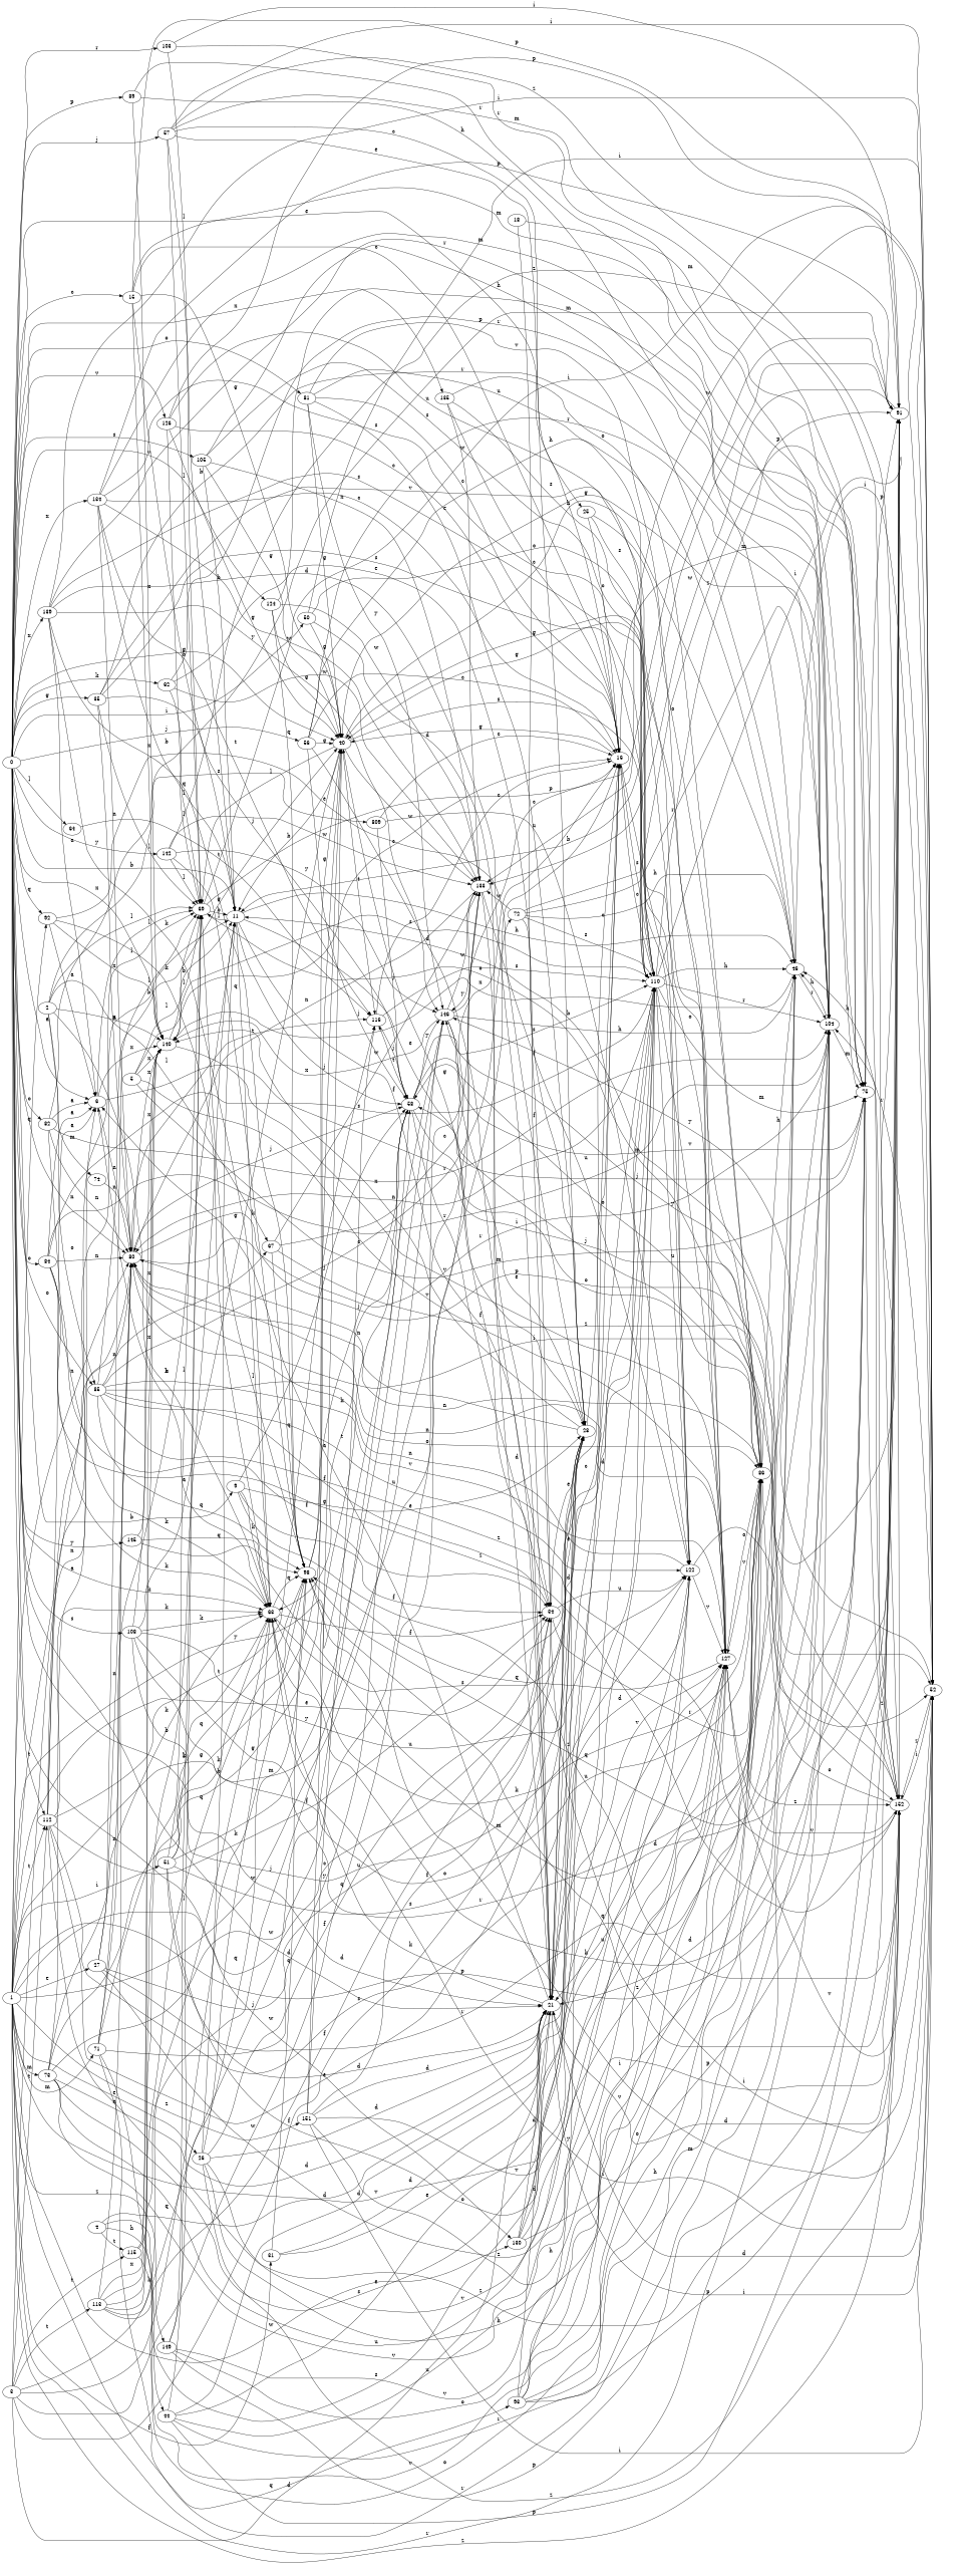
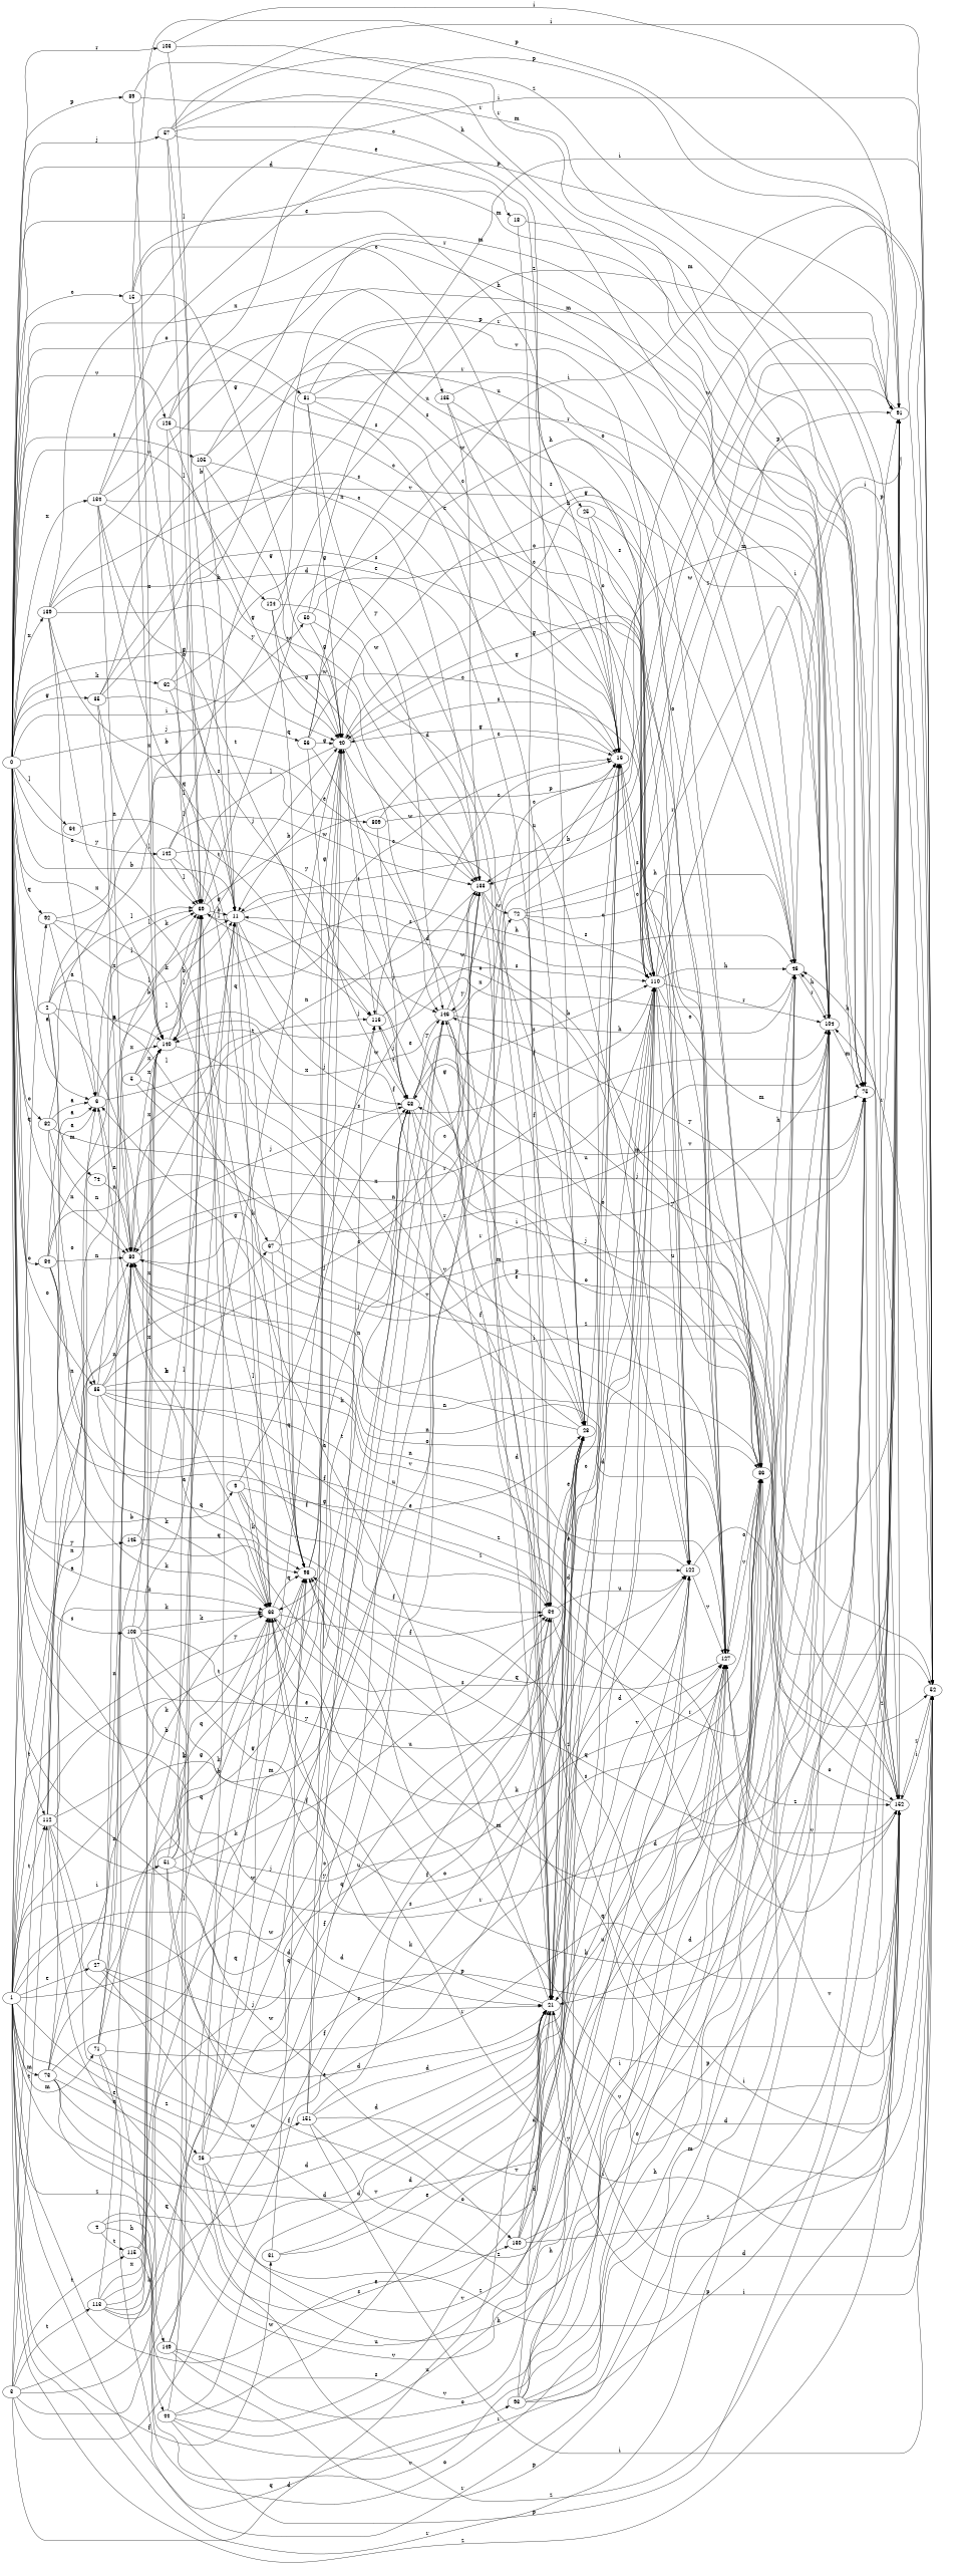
  strict digraph {
    rankdir=LR
    0
    6
    9
    11
    15
    18
    21
    25
    35
    40
    50
    56
    57
    62
    63
    64
    80
    81
    82
    84
    85
    89
    92
    103
    105
    108
    112
    122
    124
    126
    130
    134
    135
    139
    140
    142
    145
    69
    52
    28
    152
    34
    58
    46
    16
    91
    75
    127
    110
    86
    104
    133
    116
    98
    146
    1
    26
    27
    31
    51
    67
    71
    72
    73
    93
    149
    151
    2
    74
    n70 [label=809]
    3
    113
    115
    4
    44
    5
    0 -> 6 [label=a]
    0 -> 9 [label=b]
    0 -> 11 [label=b]
    0 -> 15 [label=c]
+   0 -> 18 [label=d]
    0 -> 21 [label=d]
    0 -> 25 [label=e]
    0 -> 35 [label=g]
    0 -> 40 [label=g]
    0 -> 50 [label=i]
    0 -> 56 [label=j]
    0 -> 57 [label=j]
    0 -> 62 [label=k]
    0 -> 63 [label=k]
    0 -> 64 [label=l]
    0 -> 80 [label=n]
    0 -> 81 [label=o]
    0 -> 82 [label=o]
    0 -> 84 [label=o]
    0 -> 85 [label=o]
    0 -> 89 [label=p]
    0 -> 92 [label=q]
    0 -> 103 [label=r]
    0 -> 105 [label=s]
    0 -> 108 [label=s]
    0 -> 112 [label=t]
    0 -> 122 [label=u]
    0 -> 124 [label=v]
    0 -> 126 [label=v]
    0 -> 130 [label=w]
    0 -> 134 [label=x]
    0 -> 135 [label=x]
    0 -> 139 [label=x]
    0 -> 140 [label=x]
    0 -> 142 [label=y]
    0 -> 145 [label=y]
    6 -> 80 [label=n]
    6 -> 140 [label=x]
    6 -> 69 [label=l]
    6 -> 52 [label=i]
    9 -> 63 [label=k]
    9 -> 28 [label=e]
    9 -> 152 [label=z]
    9 -> 34 [label=f]
    9 -> 58 [label=j]
    11 -> 63 [label=k]
    11 -> 69 [label=l]
    11 -> 28 [label=e]
    11 -> 34 [label=f]
    11 -> 58 [label=j]
    11 -> 46 [label=h]
    15 -> 11 [label=b]
    15 -> 40 [label=g]
    15 -> 140 [label=x]
    15 -> 16 [label=c]
    15 -> 91 [label=p]
    15 -> 75 [label=m]
    18 -> 34 [label=f]
    18 -> 75 [label=m]
    21 -> 6 [label=a]
    21 -> 40 [label=g]
    21 -> 63 [label=k]
    21 -> 52 [label=i]
    21 -> 28 [label=e]
    21 -> 16 [label=c]
    21 -> 127 [label=v]
    25 -> 16 [label=c]
    25 -> 110 [label=s]
    25 -> 86 [label=o]
    35 -> 80 [label=n]
    35 -> 69 [label=l]
    35 -> 58 [label=j]
    35 -> 127 [label=v]
    35 -> 110 [label=s]
    35 -> 104 [label=r]
    40 -> 11 [label=b]
    40 -> 69 [label=l]
    40 -> 46 [label=h]
    40 -> 110 [label=s]
    40 -> 133 [label=w]
    40 -> 116 [label=t]
    50 -> 21 [label=d]
    50 -> 40 [label=g]
    50 -> 52 [label=i]
    50 -> 86 [label=o]
    56 -> 21 [label=d]
    56 -> 40 [label=g]
    56 -> 58 [label=j]
    56 -> 46 [label=h]
    56 -> 16 [label=c]
    56 -> 104 [label=r]
    57 -> 11 [label=b]
    57 -> 69 [label=l]
    57 -> 52 [label=i]
    57 -> 28 [label=e]
    57 -> 152 [label=z]
    57 -> 16 [label=c]
    57 -> 75 [label=m]
    62 -> 69 [label=l]
    62 -> 28 [label=e]
    62 -> 104 [label=r]
    62 -> 133 [label=w]
    63 -> 6 [label=a]
    63 -> 52 [label=i]
    63 -> 34 [label=f]
    63 -> 110 [label=s]
    63 -> 98 [label=q]
    64 -> 116 [label=t]
    80 -> 140 [label=x]
    80 -> 52 [label=i]
    80 -> 58 [label=j]
    80 -> 91 [label=p]
    80 -> 104 [label=r]
    80 -> 116 [label=t]
    81 -> 40 [label=g]
    81 -> 122 [label=u]
    81 -> 28 [label=e]
    81 -> 16 [label=c]
    81 -> 127 [label=v]
    81 -> 146 [label=y]
    82 -> 6 [label=a]
    82 -> 63 [label=k]
    82 -> 80 [label=n]
    82 -> 91 [label=p]
    82 -> 104 [label=r]
    84 -> 6 [label=a]
    84 -> 63 [label=k]
    84 -> 80 [label=n]
    84 -> 152 [label=z]
    84 -> 34 [label=f]
    84 -> 110 [label=s]
    84 -> 104 [label=r]
    85 -> 40 [label=g]
    85 -> 80 [label=n]
    85 -> 122 [label=u]
    85 -> 152 [label=z]
    85 -> 34 [label=f]
    85 -> 16 [label=c]
    85 -> 127 [label=v]
    85 -> 86 [label=o]
    85 -> 98 [label=q]
    89 -> 140 [label=x]
    89 -> 46 [label=h]
    89 -> 104 [label=r]
    92 -> 6 [label=a]
    92 -> 63 [label=k]
    92 -> 140 [label=x]
    92 -> 28 [label=e]
    103 -> 69 [label=l]
    103 -> 91 [label=i]
    103 -> 104 [label=r]
    105 -> 11 [label=b]
    105 -> 40 [label=g]
    105 -> 46 [label=h]
    105 -> 110 [label=s]
    105 -> 133 [label=x]
    108 -> 21 [label=d]
    108 -> 40 [label=g]
    108 -> 63 [label=k]
    108 -> 122 [label=u]
    108 -> 140 [label=x]
    108 -> 86 [label=o]
    108 -> 104 [label=r]
    112 -> 6 [label=a]
    112 -> 11 [label=b]
    112 -> 63 [label=k]
    112 -> 69 [label=l]
    112 -> 28 [label=e]
    112 -> 152 [label=z]
    112 -> 34 [label=f]
    112 -> 110 [label=s]
    112 -> 116 [label=t]
    122 -> 21 [label=d]
    122 -> 40 [label=g]
    122 -> 80 [label=n]
    122 -> 152 [label=z]
    122 -> 127 [label=v]
    124 -> 40 [label=g]
    124 -> 75 [label=m]
    124 -> 133 [label=w]
    124 -> 98 [label=q]
    126 -> 40 [label=g]
    126 -> 122 [label=u]
    126 -> 69 [label=l]
    126 -> 16 [label=c]
    126 -> 91 [label=p]
    130 -> 21 [label=d]
    130 -> 122 [label=u]
-   130 -> 86 [label=z]
+   130 -> 152 [label=z]
    130 -> 91 [label=p]
-   130 -> 110 [label=u]
+   130 -> 110 [label=s]
    134 -> 11 [label=b]
    134 -> 80 [label=n]
    134 -> 16 [label=c]
    134 -> 91 [label=p]
    134 -> 75 [label=m]
    134 -> 110 [label=s]
    134 -> 133 [label=w]
    134 -> 116 [label=t]
    135 -> 16 [label=c]
    135 -> 110 [label=s]
    135 -> 86 [label=o]
    135 -> 133 [label=w]
    139 -> 6 [label=a]
    139 -> 21 [label=d]
    139 -> 63 [label=k]
    139 -> 52 [label=i]
    139 -> 110 [label=s]
    139 -> 104 [label=r]
    139 -> 98 [label=q]
    139 -> 146 [label=y]
    140 -> 69 [label=l]
    140 -> 16 [label=c]
    140 -> 127 [label=v]
    140 -> 110 [label=s]
    142 -> 69 [label=l]
    142 -> 152 [label=z]
    142 -> 133 [label=w]
    142 -> 98 [label=q]
    142 -> 146 [label=y]
    145 -> 140 [label=x]
    145 -> 75 [label=m]
    145 -> 98 [label=q]
    69 -> 11 [label=b]
    69 -> 52 [label=i]
    69 -> 91 [label=p]
    69 -> 86 [label=o]
    52 -> 21 [label=d]
    52 -> 152 [label=z]
    52 -> 127 [label=v]
    52 -> 104 [label=r]
    52 -> 133 [label=w]
    52 -> 146 [label=y]
    28 -> 21 [label=d]
    28 -> 80 [label=n]
    28 -> 140 [label=x]
    28 -> 16 [label=c]
    152 -> 11 [label=b]
    152 -> 21 [label=d]
    152 -> 52 [label=i]
    152 -> 46 [label=h]
    152 -> 127 [label=v]
    152 -> 86 [label=o]
    152 -> 98 [label=q]
    152 -> 146 [label=y]
    34 -> 122 [label=u]
    34 -> 52 [label=i]
    34 -> 28 [label=e]
    34 -> 104 [label=r]
    58 -> 63 [label=k]
    58 -> 34 [label=f]
    58 -> 75 [label=m]
    58 -> 110 [label=s]
    58 -> 86 [label=o]
    58 -> 116 [label=t]
    58 -> 146 [label=y]
    46 -> 140 [label=x]
    46 -> 52 [label=i]
    46 -> 104 [label=r]
    16 -> 40 [label=g]
    16 -> 75 [label=m]
    16 -> 110 [label=s]
    16 -> 86 [label=o]
    91 -> 11 [label=b]
    91 -> 63 [label=k]
    91 -> 133 [label=w]
    75 -> 152 [label=z]
    75 -> 58 [label=j]
    75 -> 91 [label=p]
    75 -> 98 [label=q]
    127 -> 40 [label=g]
    127 -> 80 [label=n]
    127 -> 86 [label=o]
    127 -> 98 [label=q]
    110 -> 21 [label=d]
    110 -> 80 [label=n]
    110 -> 122 [label=u]
    110 -> 52 [label=i]
    110 -> 46 [label=h]
    110 -> 16 [label=c]
    110 -> 91 [label=p]
    110 -> 75 [label=m]
    110 -> 127 [label=v]
    110 -> 104 [label=r]
    86 -> 21 [label=d]
    86 -> 63 [label=k]
    86 -> 80 [label=n]
    86 -> 58 [label=j]
    86 -> 46 [label=h]
    86 -> 127 [label=v]
    104 -> 21 [label=d]
    104 -> 40 [label=g]
    104 -> 46 [label=h]
    104 -> 75 [label=m]
    133 -> 21 [label=d]
    133 -> 80 [label=n]
    133 -> 122 [label=u]
    133 -> 146 [label=y]
    116 -> 58 [label=j]
    116 -> 16 [label=c]
    116 -> 110 [label=s]
    98 -> 40 [label=g]
    98 -> 69 [label=l]
    98 -> 52 [label=i]
    98 -> 58 [label=j]
    146 -> 140 [label=x]
    146 -> 28 [label=e]
    146 -> 46 [label=h]
    146 -> 16 [label=c]
    146 -> 86 [label=o]
    146 -> 133 [label=w]
    1 -> 80 [label=n]
    1 -> 92 [label=q]
    1 -> 112 [label=t]
    1 -> 130 [label=w]
    1 -> 28 [label=e]
    1 -> 152 [label=z]
    1 -> 16 [label=c]
    1 -> 91 [label=p]
    1 -> 127 [label=v]
    1 -> 104 [label=r]
    1 -> 133 [label=w]
    1 -> 146 [label=y]
    1 -> 26 [label=e]
    1 -> 27 [label=e]
    1 -> 31 [label=f]
    1 -> 51 [label=i]
    1 -> 67 [label=l]
    1 -> 71 [label=m]
    1 -> 72 [label=m]
    1 -> 73 [label=m]
    1 -> 93 [label=q]
    1 -> 149 [label=z]
    1 -> 151 [label=z]
    26 -> 11 [label=b]
    26 -> 21 [label=d]
    26 -> 63 [label=k]
    26 -> 152 [label=z]
    26 -> 46 [label=h]
    26 -> 127 [label=v]
    26 -> 146 [label=y]
    27 -> 80 [label=n]
    27 -> 69 [label=l]
    27 -> 28 [label=q]
    27 -> 152 [label=z]
    27 -> 104 [label=r]
    31 -> 21 [label=d]
    31 -> 28 [label=e]
    31 -> 98 [label=q]
    51 -> 21 [label=d]
    51 -> 40 [label=g]
    51 -> 63 [label=k]
    51 -> 69 [label=l]
    51 -> 110 [label=s]
    51 -> 86 [label=o]
    51 -> 146 [label=y]
    67 -> 152 [label=z]
    67 -> 16 [label=c]
    67 -> 133 [label=w]
    67 -> 98 [label=q]
    71 -> 11 [label=b]
    71 -> 80 [label=n]
    71 -> 34 [label=f]
    71 -> 127 [label=v]
    71 -> 104 [label=r]
    71 -> 98 [label=q]
    72 -> 152 [label=z]
    72 -> 34 [label=f]
    72 -> 46 [label=h]
    72 -> 110 [label=s]
    72 -> 104 [label=r]
-   72 -> 133 [label=w]
+   133 -> 72 [label=w]
    73 -> 6 [label=a]
    73 -> 21 [label=d]
    73 -> 40 [label=g]
    73 -> 63 [label=k]
    73 -> 122 [label=u]
    73 -> 127 [label=v]
    73 -> 110 [label=s]
    73 -> 133 [label=w]
    93 -> 21 [label=d]
    93 -> 46 [label=h]
    93 -> 16 [label=y]
    93 -> 91 [label=p]
    93 -> 75 [label=m]
    93 -> 127 [label=v]
    93 -> 86 [label=o]
    149 -> 69 [label=l]
    149 -> 91 [label=p]
    149 -> 127 [label=v]
    149 -> 86 [label=o]
    149 -> 98 [label=q]
    151 -> 21 [label=d]
    151 -> 40 [label=g]
    151 -> 52 [label=i]
    151 -> 34 [label=f]
    151 -> 46 [label=h]
    151 -> 127 [label=v]
    151 -> 116 [label=t]
    2 -> 63 [label=k]
    2 -> 85 [label=o]
    2 -> 140 [label=x]
    2 -> 69 [label=l]
    2 -> 67 [label=l]
    2 -> 74 [label=m]
    2 -> n70 [label=s]
    74 -> 80 [label=n]
    n70 -> 122 [label=u]
    n70 -> 58 [label=j]
    n70 -> 16 [label=c]
    3 -> 21 [label=d]
    3 -> 63 [label=k]
    3 -> 80 [label=n]
    3 -> 112 [label=t]
    3 -> 34 [label=f]
    3 -> 133 [label=w]
    3 -> 98 [label=q]
    3 -> 113 [label=t]
    3 -> 115 [label=t]
    113 -> 11 [label=b]
    113 -> 63 [label=k]
    113 -> 80 [label=n]
    113 -> 140 [label=x]
    113 -> 34 [label=f]
    113 -> 58 [label=j]
    113 -> 98 [label=q]
    115 -> 140 [label=x]
    115 -> 58 [label=j]
    115 -> 86 [label=o]
    4 -> 21 [label=d]
    4 -> 110 [label=s]
    4 -> 115 [label=t]
    4 -> 44 [label=h]
    44 -> 21 [label=d]
    44 -> 122 [label=u]
    44 -> 69 [label=l]
    44 -> 28 [label=e]
    44 -> 91 [label=p]
    44 -> 104 [label=r]
    5 -> 11 [label=b]
    5 -> 140 [label=x]
    5 -> 69 [label=l]
    5 -> 75 [label=m]
    5 -> 127 [label=v]
  }
